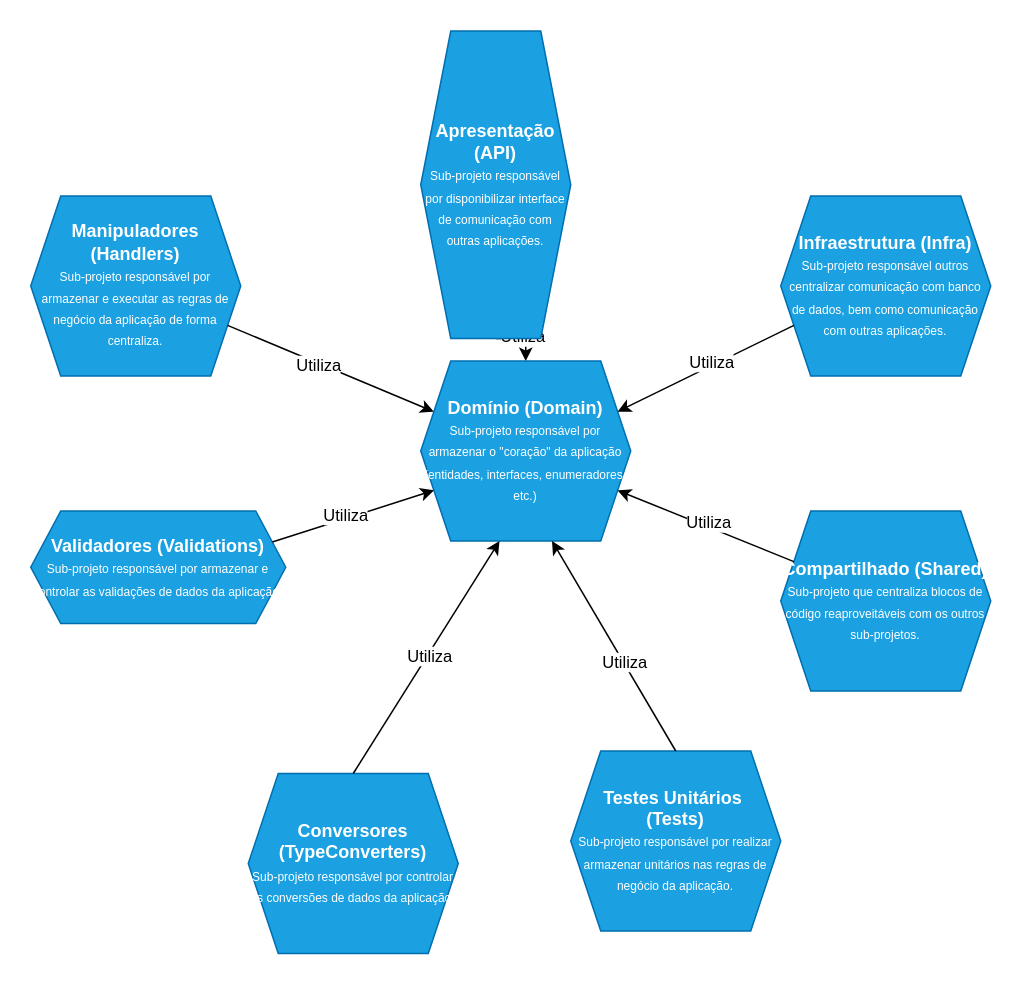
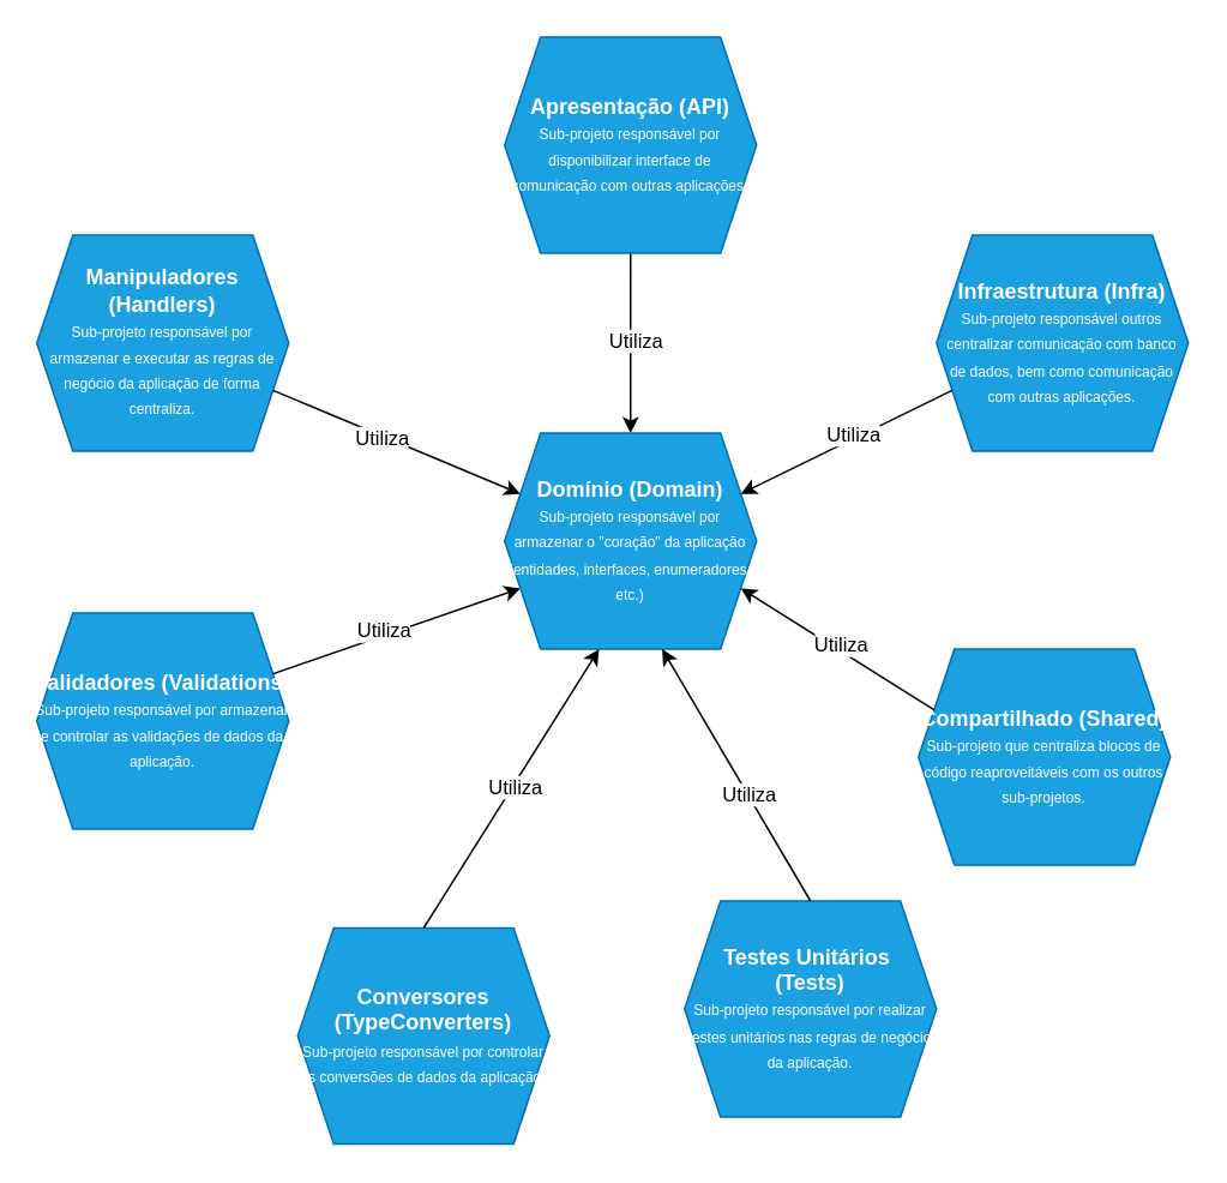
  <mxCell id="0" />
  <mxCell id="1" parent="0" />
  <mxCell id="2" value="&lt;b&gt;Infraestrutura (Infra)&lt;/b&gt;&lt;div&gt;&lt;font style=&quot;font-size: 8px;&quot;&gt;Sub-projeto responsável outros centralizar comunicação com banco de dados, bem como comunicação com outras aplicações.&lt;/font&gt;&lt;/div&gt;" style="shape=hexagon;perimeter=hexagonPerimeter2;whiteSpace=wrap;html=1;fixedSize=1;fillColor=#1ba1e2;fontColor=#ffffff;strokeColor=#006EAF;" vertex="1" parent="1"><mxGeometry x="520" y="130" width="140" height="120" as="geometry" /></mxCell>
  <mxCell id="3" value="&lt;b&gt;Manipuladores (Handlers)&lt;/b&gt;&lt;div&gt;&lt;font style=&quot;font-size: 8px;&quot;&gt;Sub-projeto responsável por armazenar e executar as regras de negócio da aplicação de forma centraliza.&lt;/font&gt;&lt;/div&gt;" style="shape=hexagon;perimeter=hexagonPerimeter2;whiteSpace=wrap;html=1;fixedSize=1;fillColor=#1ba1e2;fontColor=#ffffff;strokeColor=#006EAF;" vertex="1" parent="1"><mxGeometry x="20" y="130" width="140" height="120" as="geometry" /></mxCell>
- <mxCell id="4" value="&lt;b&gt;Compartilhado&amp;nbsp;&lt;span style=&quot;background-color: initial;&quot;&gt;(Shared)&lt;/span&gt;&lt;/b&gt;&lt;div&gt;&lt;span style=&quot;background-color: initial;&quot;&gt;&lt;font style=&quot;font-size: 8px;&quot;&gt;Sub-projeto que centraliza blocos de código reaproveitáveis com os outros sub-projetos.&lt;/font&gt;&lt;/span&gt;&lt;/div&gt;" style="shape=hexagon;perimeter=hexagonPerimeter2;whiteSpace=wrap;html=1;fixedSize=1;fillColor=#1ba1e2;fontColor=#ffffff;strokeColor=#006EAF;" vertex="1" parent="1"><mxGeometry x="520" y="340" width="140" height="120" as="geometry" /></mxCell>
+ <mxCell id="4" value="&lt;b&gt;Compartilhado&amp;nbsp;&lt;span style=&quot;background-color: initial;&quot;&gt;(Shared)&lt;/span&gt;&lt;/b&gt;&lt;div&gt;&lt;span style=&quot;background-color: initial;&quot;&gt;&lt;font style=&quot;font-size: 8px;&quot;&gt;Sub-projeto que centraliza blocos de código reaproveitáveis com os outros sub-projetos.&lt;/font&gt;&lt;/span&gt;&lt;/div&gt;" style="shape=hexagon;perimeter=hexagonPerimeter2;whiteSpace=wrap;html=1;fixedSize=1;fillColor=#1ba1e2;fontColor=#ffffff;strokeColor=#006EAF;" vertex="1" parent="1"><mxGeometry x="510" y="360" width="140" height="120" as="geometry" /></mxCell>
  <mxCell id="5" style="edgeStyle=orthogonalEdgeStyle;rounded=0;orthogonalLoop=1;jettySize=auto;html=1;exitX=0.5;exitY=1;exitDx=0;exitDy=0;entryX=0.5;entryY=0;entryDx=0;entryDy=0;" edge="1" parent="1" source="7" target="11"><mxGeometry relative="1" as="geometry" /></mxCell>
  <mxCell id="6" value="Utiliza" style="edgeLabel;html=1;align=center;verticalAlign=middle;resizable=0;points=[];" vertex="1" connectable="0" parent="5"><mxGeometry x="-0.048" y="2" relative="1" as="geometry"><mxPoint as="offset" /></mxGeometry></mxCell>
- <mxCell id="7" value="&lt;b&gt;Apresentação (API)&lt;/b&gt;&lt;div&gt;&lt;font style=&quot;font-size: 8px;&quot;&gt;Sub-projeto responsável por disponibilizar interface de comunicação com outras aplicações.&lt;/font&gt;&lt;/div&gt;" style="shape=hexagon;perimeter=hexagonPerimeter2;whiteSpace=wrap;html=1;fixedSize=1;fillColor=#1ba1e2;fontColor=#ffffff;strokeColor=#006EAF;" vertex="1" parent="1"><mxGeometry x="280" y="20" width="100" height="205" as="geometry" /></mxCell>
+ <mxCell id="7" value="&lt;b&gt;Apresentação (API)&lt;/b&gt;&lt;div&gt;&lt;font style=&quot;font-size: 8px;&quot;&gt;Sub-projeto responsável por disponibilizar interface de comunicação com outras aplicações.&lt;/font&gt;&lt;/div&gt;" style="shape=hexagon;perimeter=hexagonPerimeter2;whiteSpace=wrap;html=1;fixedSize=1;fillColor=#1ba1e2;fontColor=#ffffff;strokeColor=#006EAF;" vertex="1" parent="1"><mxGeometry x="280" y="20" width="140" height="120" as="geometry" /></mxCell>
  <mxCell id="8" value="&lt;b&gt;Conversores (TypeConverters)&lt;/b&gt;&lt;div&gt;&lt;font style=&quot;font-size: 8px;&quot;&gt;Sub-projeto responsável por controlar as conversões de dados da aplicação.&lt;/font&gt;&lt;/div&gt;" style="shape=hexagon;perimeter=hexagonPerimeter2;whiteSpace=wrap;html=1;fixedSize=1;fillColor=#1ba1e2;fontColor=#ffffff;strokeColor=#006EAF;" vertex="1" parent="1"><mxGeometry x="165" y="515" width="140" height="120" as="geometry" /></mxCell>
- <mxCell id="9" value="&lt;b&gt;Validadores&amp;nbsp;&lt;span style=&quot;background-color: initial;&quot;&gt;(Validations)&lt;/span&gt;&lt;/b&gt;&lt;div&gt;&lt;span style=&quot;background-color: initial;&quot;&gt;&lt;font style=&quot;font-size: 8px;&quot;&gt;Sub-projeto responsável por armazenar e controlar as validações de dados da aplicação.&lt;/font&gt;&lt;/span&gt;&lt;/div&gt;" style="shape=hexagon;perimeter=hexagonPerimeter2;whiteSpace=wrap;html=1;fixedSize=1;fillColor=#1ba1e2;fontColor=#ffffff;strokeColor=#006EAF;" vertex="1" parent="1"><mxGeometry x="20" y="340" width="170" height="75" as="geometry" /></mxCell>
- <mxCell id="10" value="&lt;b&gt;Testes Unitários&amp;nbsp;&lt;/b&gt;&lt;div&gt;&lt;b&gt;(Tests)&lt;/b&gt;&lt;/div&gt;&lt;div&gt;&lt;font style=&quot;font-size: 8px;&quot;&gt;Sub-projeto responsável por realizar armazenar unitários nas regras de negócio da aplicação.&lt;/font&gt;&lt;/div&gt;" style="shape=hexagon;perimeter=hexagonPerimeter2;whiteSpace=wrap;html=1;fixedSize=1;fillColor=#1ba1e2;fontColor=#ffffff;strokeColor=#006EAF;" vertex="1" parent="1"><mxGeometry x="380" y="500" width="140" height="120" as="geometry" /></mxCell>
+ <mxCell id="9" value="&lt;b&gt;Validadores&amp;nbsp;&lt;span style=&quot;background-color: initial;&quot;&gt;(Validations)&lt;/span&gt;&lt;/b&gt;&lt;div&gt;&lt;span style=&quot;background-color: initial;&quot;&gt;&lt;font style=&quot;font-size: 8px;&quot;&gt;Sub-projeto responsável por armazenar e controlar as validações de dados da aplicação.&lt;/font&gt;&lt;/span&gt;&lt;/div&gt;" style="shape=hexagon;perimeter=hexagonPerimeter2;whiteSpace=wrap;html=1;fixedSize=1;fillColor=#1ba1e2;fontColor=#ffffff;strokeColor=#006EAF;" vertex="1" parent="1"><mxGeometry x="20" y="340" width="140" height="120" as="geometry" /></mxCell>
+ <mxCell id="10" value="&lt;b&gt;Testes Unitários&amp;nbsp;&lt;/b&gt;&lt;div&gt;&lt;b&gt;(Tests)&lt;/b&gt;&lt;/div&gt;&lt;div&gt;&lt;font style=&quot;font-size: 8px;&quot;&gt;Sub-projeto responsável por realizar testes unitários nas regras de negócio da aplicação.&lt;/font&gt;&lt;/div&gt;" style="shape=hexagon;perimeter=hexagonPerimeter2;whiteSpace=wrap;html=1;fixedSize=1;fillColor=#1ba1e2;fontColor=#ffffff;strokeColor=#006EAF;" vertex="1" parent="1"><mxGeometry x="380" y="500" width="140" height="120" as="geometry" /></mxCell>
  <mxCell id="11" value="&lt;b&gt;Domínio (Domain)&lt;/b&gt;&lt;div&gt;&lt;font style=&quot;font-size: 8px;&quot;&gt;Sub-projeto responsável por armazenar o &quot;coração&quot; da aplicação (entidades, interfaces, enumeradores, etc.)&lt;/font&gt;&lt;/div&gt;" style="shape=hexagon;perimeter=hexagonPerimeter2;whiteSpace=wrap;html=1;fixedSize=1;fillColor=#1ba1e2;fontColor=#ffffff;strokeColor=#006EAF;" vertex="1" parent="1"><mxGeometry x="280" y="240" width="140" height="120" as="geometry" /></mxCell>
  <mxCell id="12" value="" style="endArrow=classic;html=1;rounded=0;exitX=1;exitY=0.75;exitDx=0;exitDy=0;entryX=0;entryY=0.25;entryDx=0;entryDy=0;" edge="1" parent="1" source="3" target="11"><mxGeometry width="50" height="50" relative="1" as="geometry"><mxPoint x="380" y="350" as="sourcePoint" /><mxPoint x="430" y="300" as="targetPoint" /></mxGeometry></mxCell>
  <mxCell id="13" value="Utiliza" style="edgeLabel;html=1;align=center;verticalAlign=middle;resizable=0;points=[];" vertex="1" connectable="0" parent="12"><mxGeometry x="-0.112" y="-1" relative="1" as="geometry"><mxPoint as="offset" /></mxGeometry></mxCell>
  <mxCell id="14" value="" style="endArrow=classic;html=1;rounded=0;exitX=0;exitY=0.75;exitDx=0;exitDy=0;entryX=1;entryY=0.25;entryDx=0;entryDy=0;" edge="1" parent="1" source="2" target="11"><mxGeometry width="50" height="50" relative="1" as="geometry"><mxPoint x="380" y="350" as="sourcePoint" /><mxPoint x="430" y="300" as="targetPoint" /></mxGeometry></mxCell>
  <mxCell id="15" value="Utiliza" style="edgeLabel;html=1;align=center;verticalAlign=middle;resizable=0;points=[];" vertex="1" connectable="0" parent="14"><mxGeometry x="-0.085" y="-2" relative="1" as="geometry"><mxPoint as="offset" /></mxGeometry></mxCell>
  <mxCell id="16" value="" style="endArrow=classic;html=1;rounded=0;exitX=0;exitY=0.25;exitDx=0;exitDy=0;entryX=1;entryY=0.75;entryDx=0;entryDy=0;" edge="1" parent="1" source="4" target="11"><mxGeometry width="50" height="50" relative="1" as="geometry"><mxPoint x="380" y="350" as="sourcePoint" /><mxPoint x="430" y="300" as="targetPoint" /></mxGeometry></mxCell>
  <mxCell id="17" value="Utiliza" style="edgeLabel;html=1;align=center;verticalAlign=middle;resizable=0;points=[];" vertex="1" connectable="0" parent="16"><mxGeometry x="-0.0" y="-3" relative="1" as="geometry"><mxPoint as="offset" /></mxGeometry></mxCell>
  <mxCell id="18" value="" style="endArrow=classic;html=1;rounded=0;exitX=1;exitY=0.25;exitDx=0;exitDy=0;entryX=0;entryY=0.75;entryDx=0;entryDy=0;" edge="1" parent="1" source="9" target="11"><mxGeometry width="50" height="50" relative="1" as="geometry"><mxPoint x="380" y="350" as="sourcePoint" /><mxPoint x="430" y="300" as="targetPoint" /></mxGeometry></mxCell>
  <mxCell id="19" value="Utiliza" style="edgeLabel;html=1;align=center;verticalAlign=middle;resizable=0;points=[];" vertex="1" connectable="0" parent="18"><mxGeometry x="-0.089" y="3" relative="1" as="geometry"><mxPoint as="offset" /></mxGeometry></mxCell>
  <mxCell id="20" value="" style="endArrow=classic;html=1;rounded=0;exitX=0.5;exitY=0;exitDx=0;exitDy=0;entryX=0.375;entryY=1;entryDx=0;entryDy=0;" edge="1" parent="1" source="8" target="11"><mxGeometry width="50" height="50" relative="1" as="geometry"><mxPoint x="380" y="350" as="sourcePoint" /><mxPoint x="430" y="300" as="targetPoint" /></mxGeometry></mxCell>
  <mxCell id="21" value="Utiliza" style="edgeLabel;html=1;align=center;verticalAlign=middle;resizable=0;points=[];" vertex="1" connectable="0" parent="20"><mxGeometry x="0.015" y="-1" relative="1" as="geometry"><mxPoint as="offset" /></mxGeometry></mxCell>
  <mxCell id="22" value="" style="endArrow=classic;html=1;rounded=0;exitX=0.5;exitY=0;exitDx=0;exitDy=0;entryX=0.625;entryY=1;entryDx=0;entryDy=0;" edge="1" parent="1" source="10" target="11"><mxGeometry width="50" height="50" relative="1" as="geometry"><mxPoint x="380" y="350" as="sourcePoint" /><mxPoint x="430" y="300" as="targetPoint" /></mxGeometry></mxCell>
  <mxCell id="23" value="Utiliza" style="edgeLabel;html=1;align=center;verticalAlign=middle;resizable=0;points=[];" vertex="1" connectable="0" parent="22"><mxGeometry x="-0.147" y="-1" relative="1" as="geometry"><mxPoint as="offset" /></mxGeometry></mxCell>
